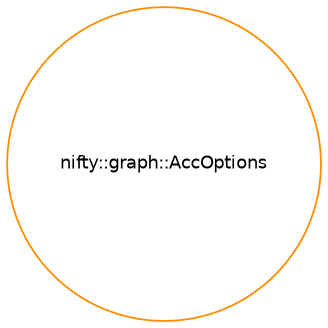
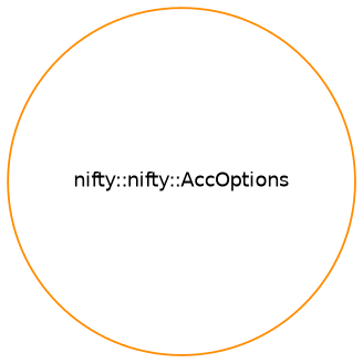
  digraph {
    rankdir=LR
-   n1 [color=darkorange fillcolor=white fontname=Helvetica fontsize=10 height=0.2 label="nifty::graph::AccOptions" shape=circle style=filled width=0.4]
+   n1 [color=darkorange fillcolor=white fontname=Helvetica fontsize=10 height=0.2 label="nifty::nifty::AccOptions" shape=circle style=filled width=0.4]
  }
